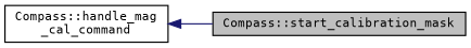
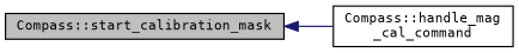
  digraph {
    rankdir=LR
    fontname="DejaVu Sans Mono"
    node [color=black fontname="DejaVu Sans Mono" fontsize=10 shape=record style=filled]
    n1 [fillcolor=grey75 fontcolor=black height=0.2 label="Compass::start_calibration_mask" width=0.4]
    n2 [fillcolor=white height=0.2 label="Compass::handle_mag\l_cal_command" width=0.4]
-   n2 -> n1 [color=midnightblue dir=back fontname="DejaVu Sans Mono" fontsize=10 labelfontname=Helvetica labelfontsize=10 style=solid]
+   n1 -> n2 [color=midnightblue dir=back fontname="DejaVu Sans Mono" fontsize=10 labelfontname=Helvetica labelfontsize=10 style=solid]
  }
